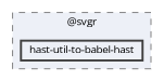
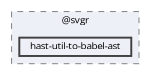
  digraph {
    compound=true
    fontname="Open Sans"
-   n1 [color=grey25 fillcolor="#edf0f7" fontname="Open Sans" fontsize=10 height=0.2 label="hast-util-to-babel-hast" shape=box style="filled,bold" width=0.4]
+   n1 [color=grey25 fillcolor="#edf0f7" fontname="Open Sans" fontsize=10 height=0.2 label="hast-util-to-babel-ast" shape=box style="filled,bold" width=0.4]
    subgraph cluster_1 {
      bgcolor="#edf0f7"
      fontsize=10
      label="@svgr"
      pencolor=grey50
      style="filled,dashed"
      n1
    }
  }
